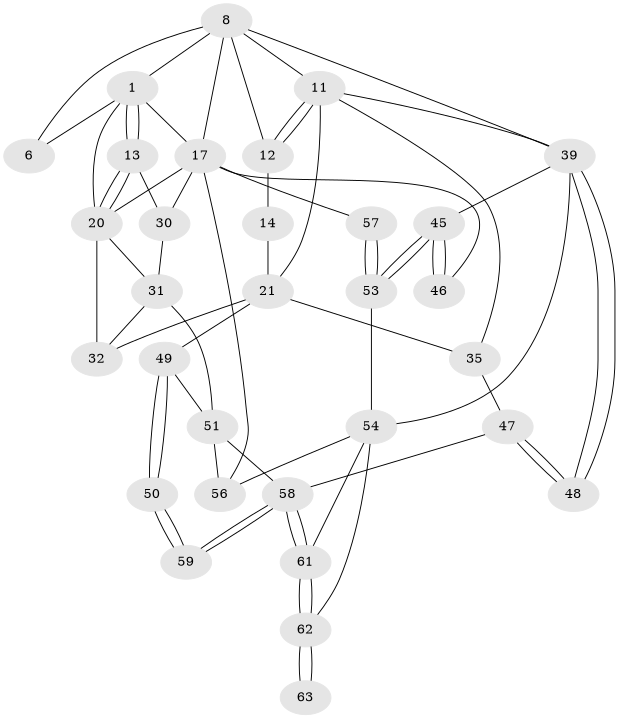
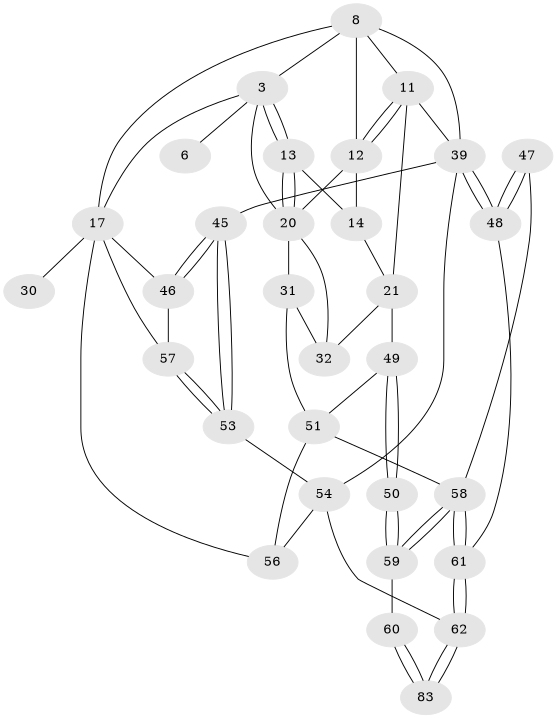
  graph {
    node [color=gray90 style=filled]
    n1 [label=8 super="+2+8"]
-   3 [super="+4" label=1]
+   3 [super="+4"]
    6 [super="+7"]
    11 [super="+24"]
    12
    17 [super="+18+42"]
    39 [super="+40"]
    13 [super="+14"]
    20 [super="+25"]
    21 [super="+22"]
-   35 [super="+41"]
    n12 [label=14 super="+16+26"]
    30
    46
    n15 [label=57]
    56
    45
    48
    54 [super="+64+55"]
    31 [super="+36"]
    32
    49
    47
    53
    51 [super="+57"]
    50
    58
    61
    62
    59
-   63
+   60
+   63 [label=83]
    n1 -- 3
-   n1 -- 6
    n1 -- 11
    n1 -- 12
    n1 -- 17
    n1 -- 39
    3 -- 6
    3 -- 17
    3 -- 13
    3 -- 13
    3 -- 20
    11 -- 12
    11 -- 12
    11 -- 39 [weight=2]
    11 -- 21
-   11 -- 35
    12 -- n12
-   17 -- 20
+   12 -- 20
    17 -- 30 [weight=2]
    17 -- 46
    17 -- n15
    17 -- 56
    39 -- 45
    39 -- 48
    39 -- 48
    39 -- 54
    13 -- 20 [weight=2]
    13 -- 20
-   13 -- 30 [weight=2]
+   13 -- n12 [weight=2]
    20 -- 31
    20 -- 32
-   21 -- 35 [weight=2]
    21 -- 32
    21 -- 49
-   35 -- 47
    n12 -- 21 [weight=2]
-   30 -- 31
+   46 -- n15
    n15 -- 53
    n15 -- 53
    45 -- 46
    45 -- 46
    45 -- 53
    45 -- 53
    54 -- 56
-   54 -- 61
+   48 -- 61
    54 -- 62
    31 -- 32
    31 -- 51
    49 -- 51
    49 -- 50
    49 -- 50
    47 -- 48
    47 -- 48
    47 -- 58
    53 -- 54
    51 -- 56
    51 -- 58
    50 -- 59
    50 -- 59
    58 -- 61
    58 -- 61
    58 -- 59
    58 -- 59
    61 -- 62
    61 -- 62
    62 -- 63
    62 -- 63
+   59 -- 60
+   60 -- 63
+   60 -- 63
  }
